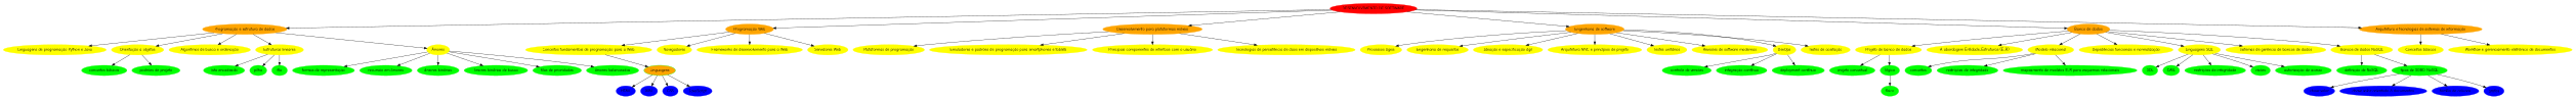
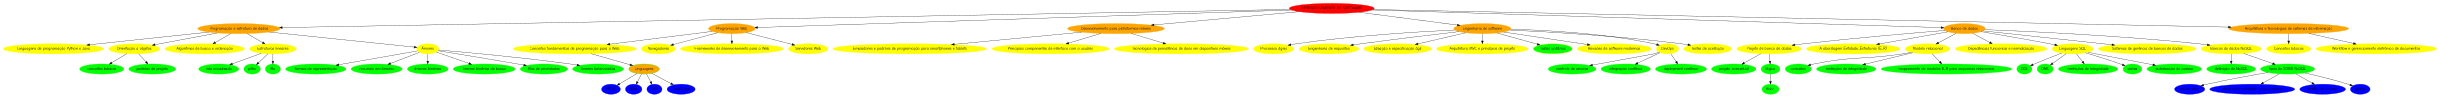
  digraph {
    fontname="Comic Neue"
    node [color=yellow fontname="Comic Neue" style=filled]
    edge [fontname="Comic Neue"]
    n1 [color=red label="DESENVOLVIMENTO DE SOFTWARE"]
    n2 [color=orange label="Programação e estrutura de dados"]
    n3 [color=orange label="Programação Web"]
    n4 [color=orange label="Desenvolvimento para plataformas móveis"]
    n5 [color=orange label="Engenharia de software"]
    n6 [color=orange label="Banco de dados"]
    n7 [color=orange label="Arquitetura e tecnologias de sistemas de informação"]
    n8 [label="Linguagens de programação Python e Java"]
    n9 [label="Orientação a objetos"]
    n10 [label="Algoritmos de busca e ordenação"]
    n11 [label="Estruturas lineares"]
    n12 [label="Árvores"]
    n13 [label="Conceitos fundamentais de programação para a Web."]
    n14 [label=Navegadores]
    n15 [label="Frameworks de desenvolvimento para a Web"]
    n16 [label="Servidores Web"]
-   n17 [label="Plataformas de programação"]
    n18 [label="Emuladores e padrões de programação para smartphones e tablets"]
    n19 [label="Principais componentes de interface com o usuário"]
    n20 [label="Tecnologias de persistência de daos em dispositivos móveis"]
    n21 [label="Processos ágeis"]
    n22 [label="Engenharia de requisitos"]
    n23 [label="Ideação e especificação ágil"]
    n24 [label="Arquitetura MVC e princípios de projeto"]
-   n25 [label="Testes unitários"]
+   n25 [label="Testes unitários" fillcolor=green]
    n26 [label="Revisões de software modernas"]
    n27 [label=DevOps]
    n28 [label="Testes de aceitação"]
    n29 [label="Projeto de banco de dados"]
    n30 [label="A abordagem Entidade-Estruturas (E-R)"]
    n31 [label="Modelo relacional"]
    n32 [label="Depedências funcionais e normalização"]
    n33 [label="Linguagens SQL"]
    n34 [label="Sistemas de gerência de bancos de dados"]
    n35 [label="Bancos de dados NoSQL"]
    n36 [label="Conceitos básicos"]
    n37 [label="Workflow e gerenciamento eletrônico de documentos"]
    n38 [color=green label="conceitos básicos"]
    n39 [color=green label="padrões de projeto"]
    n40 [color=green label="lista encadeada"]
    n41 [color=green label=pilha]
    n42 [color=green label=fila]
    n43 [color=green label="formas de representação"]
    n44 [color=green label="recursão em árvores"]
    n45 [color=green label="árvores binárias"]
    n46 [color=green label="árvores binárias de busca"]
    n47 [color=green label="filas de prioridades"]
    n48 [color=green label="árvores balanceadas"]
    n49 [color=green fillcolor=orange label=Linguagens]
    n50 [color=blue label=HTML]
    n51 [color=blue label=XML]
    n52 [color=blue label=CSS]
    n53 [color=blue label=JavaScript]
    n54 [color=green label="controle de versões"]
    n55 [color=green label="integração contínua"]
    n56 [color=green label="deployment contínuo"]
    n57 [color=green label="projeto conceitual"]
    n58 [color=green label="lógico"]
    n59 [color=green label=conceitos]
    n60 [color=green label="restrições de integridade"]
    n61 [color=green label="mapeamento de modelos E-R para esquemas relacionais"]
    n62 [color=green label=DDL]
    n63 [color=green label=DML]
    n64 [color=green label="restrições de integridade"]
    n65 [color=green label="visões"]
    n66 [color=green label="autorização de acesso"]
    n67 [color=green label="definição de NoSQL"]
    n68 [color=green label="tipos de SGBD NoSQL"]
    n69 [color=green label="físico"]
    n70 [color=blue label="chave valor"]
    n71 [color=blue label="chave valor orientado à documentos"]
    n72 [color=blue label="família de colunas"]
    n73 [color=blue label=grafos]
    n1 -> n2
    n1 -> n3
    n1 -> n4
    n1 -> n5
    n1 -> n6
    n1 -> n7
    n2 -> n8
    n2 -> n9
    n2 -> n10
    n2 -> n11
    n2 -> n12
    n3 -> n13
    n3 -> n14
    n3 -> n15
    n3 -> n16
-   n4 -> n17
    n4 -> n18
    n4 -> n19
    n4 -> n20
    n5 -> n21
    n5 -> n22
    n5 -> n23
    n5 -> n24
    n5 -> n25
    n5 -> n26
    n5 -> n27
    n5 -> n28
    n6 -> n29
    n6 -> n30
    n6 -> n31
    n6 -> n32
    n6 -> n33
    n6 -> n34
    n6 -> n35
    n7 -> n36
    n7 -> n37
    n9 -> n38
    n9 -> n39
    n11 -> n40
    n11 -> n41
    n11 -> n42
    n12 -> n43
    n12 -> n44
    n12 -> n45
    n12 -> n46
    n12 -> n47
    n12 -> n48
    n13 -> n49
    n27 -> n54
    n27 -> n55
    n27 -> n56
    n29 -> n57
    n29 -> n58
    n31 -> n59
    n31 -> n60
    n31 -> n61
    n33 -> n62
    n33 -> n63
    n33 -> n64
    n33 -> n65
    n33 -> n66
    n35 -> n67
    n35 -> n68
    n49 -> n50
    n49 -> n51
    n49 -> n52
    n49 -> n53
    n58 -> n69
    n68 -> n70
    n68 -> n71
    n68 -> n72
    n68 -> n73
  }
